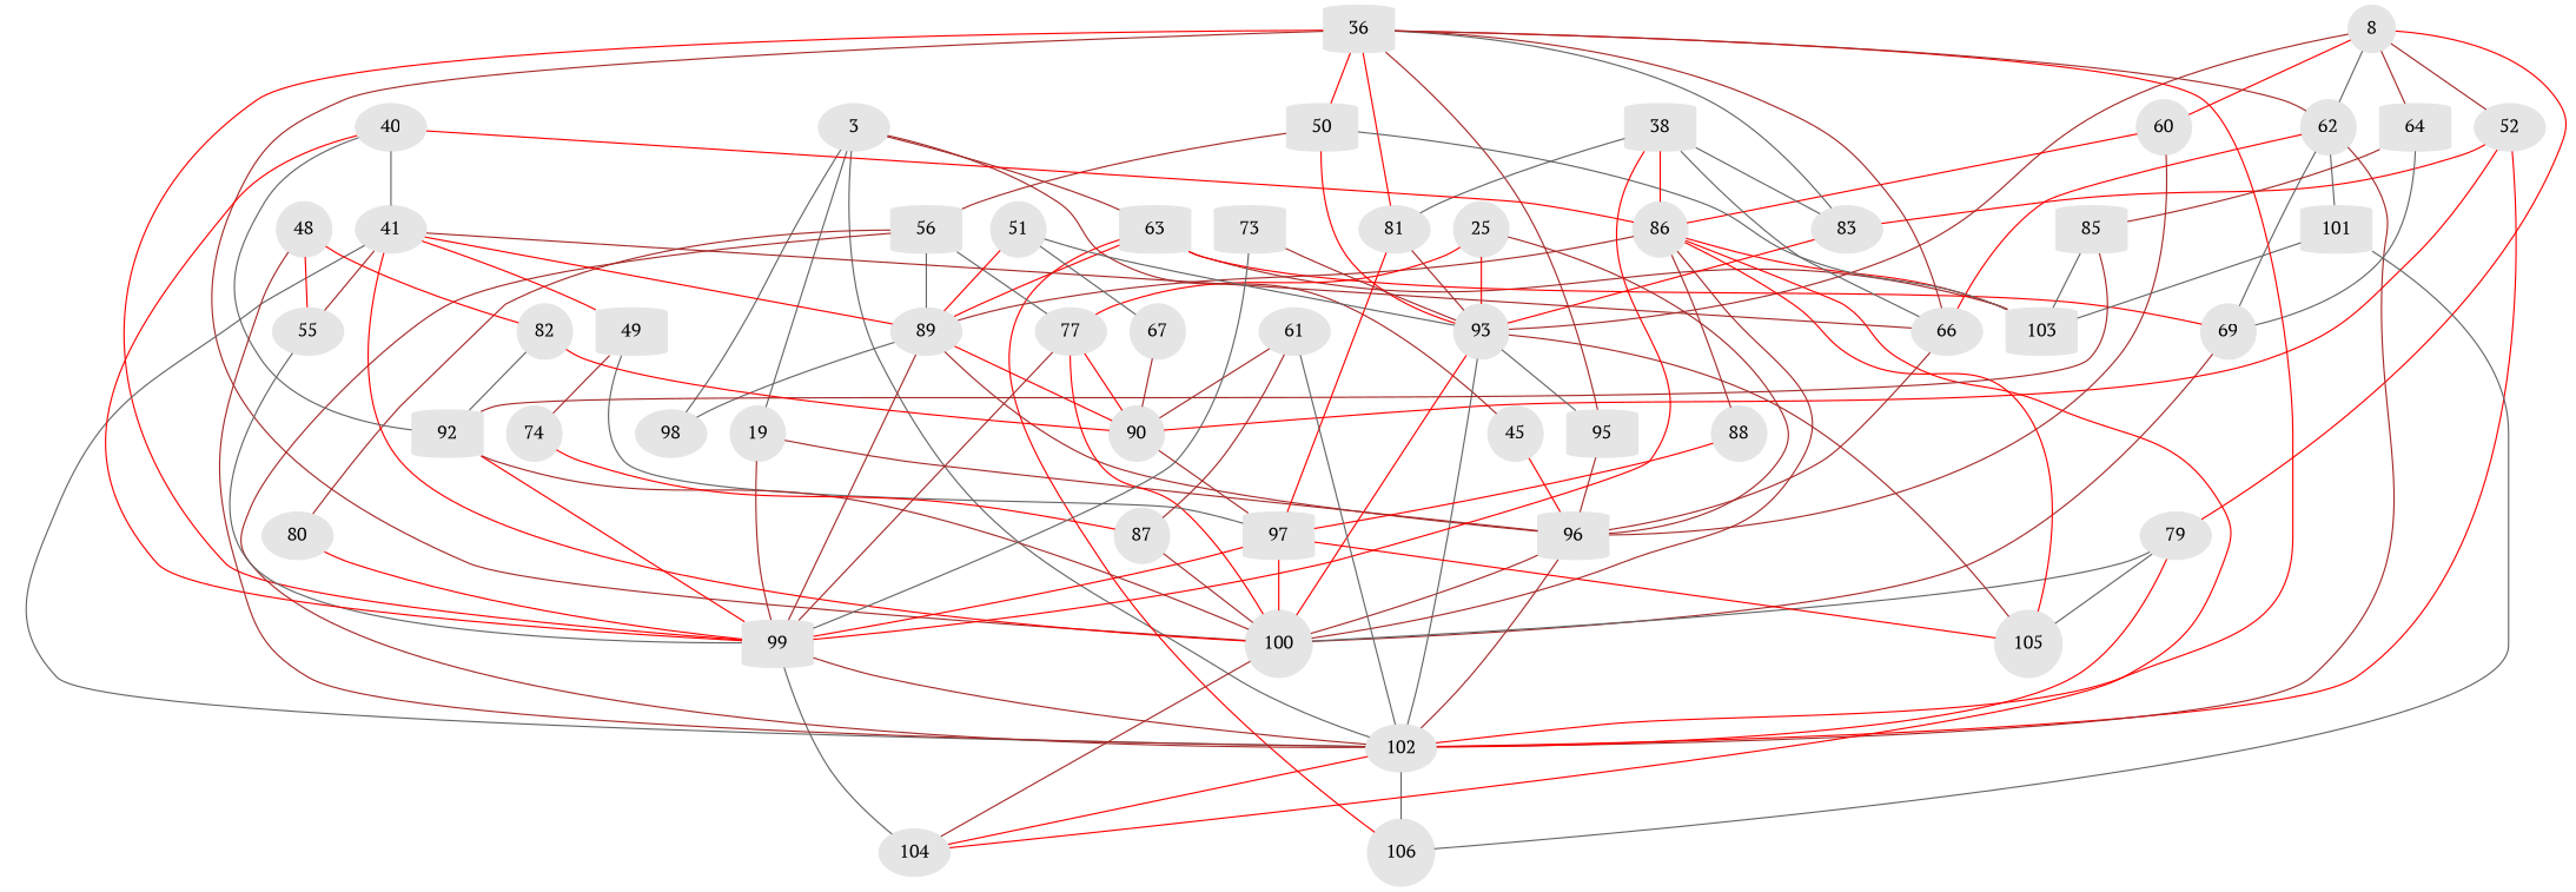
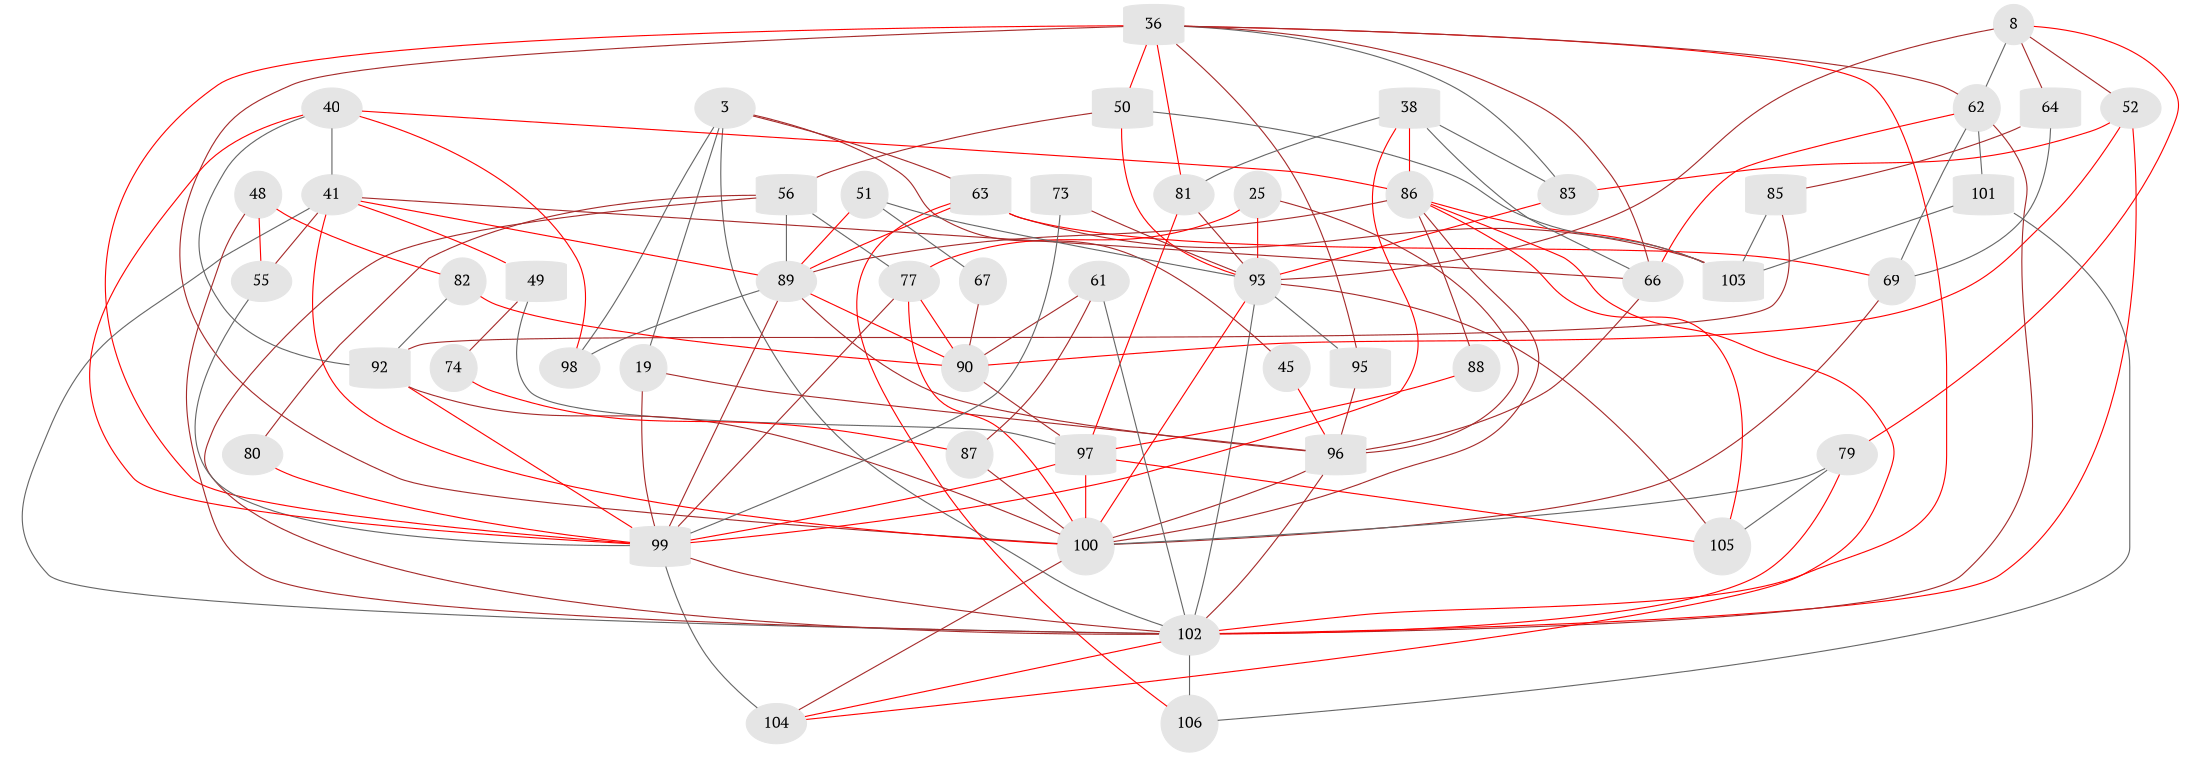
  graph {
    fontname="PT Serif"
    node [color=gray90 fontname="PT Serif" shape=circle style=filled]
    edge [color=red fontname="PT Serif"]
    3 [shape=ellipse]
    19
    45 [super="+11"]
    63 [shape=cylinder]
    98 [shape=ellipse super="+84"]
    102 [shape=ellipse super="+5+22"]
    96 [shape=cylinder super="+2+30+23+65"]
    99 [shape=cylinder super="+57+59"]
    89 [shape=ellipse super="+15+64"]
    103 [shape=cylinder]
    106
    69
    104 [shape=ellipse super="+53"]
    52 [shape=ellipse]
    8
-   60
    62 [super="+43+54"]
    n18 [label=64 shape=cylinder super="+13"]
    79 [shape=ellipse super="+34"]
    93 [super="+10+44+78+91"]
    83 [shape=ellipse]
    90 [super="+71"]
    86 [super="+32+76"]
    66 [shape=ellipse super="+6"]
    101 [shape=cylinder]
    85 [shape=cylinder]
    100 [super="+75+94+70"]
    105
    95 [shape=cylinder]
    77 [shape=ellipse super="+72"]
    25
    36 [shape=cylinder super="+27+21"]
    50 [shape=cylinder super="+47"]
    81 [shape=ellipse]
    56 [shape=cylinder super="+17"]
    97 [shape=cylinder super="+42"]
    38 [shape=cylinder super="+28"]
    88
    41 [shape=ellipse super="+37"]
    49 [shape=cylinder]
    55 [shape=ellipse]
    40 [shape=ellipse]
    92 [shape=cylinder]
    74
    48
    82
    87
    80 [shape=ellipse]
    51
    67
    61 [shape=ellipse]
    73 [shape=cylinder]
    3 -- 19 [color=gray40]
    3 -- 45 [color=brown]
    3 -- 63 [color=brown]
    3 -- 98 [color=gray40 weight=2]
    3 -- 102 [color=gray40 weight=2]
    19 -- 96 [color=brown]
    19 -- 99 [color=brown]
    45 -- 96
    63 -- 89
    63 -- 103 [color=brown]
    63 -- 106
    63 -- 69
    102 -- 106 [color=gray40]
    102 -- 104
    96 -- 102 [color=brown weight=3]
    96 -- 100 [color=brown weight=3]
    99 -- 102 [color=brown]
    99 -- 104 [color=gray40 weight=3]
    89 -- 98 [color=gray40]
    89 -- 96 [color=brown weight=2]
    89 -- 99 [color=brown]
    89 -- 90
    69 -- 100 [color=brown]
    52 -- 102
    52 -- 83
    52 -- 90
    8 -- 52 [color=brown]
-   8 -- 60
    8 -- 62 [color=gray40 weight=2]
    8 -- n18 [color=brown weight=2]
    8 -- 79
    8 -- 93 [color=brown]
-   60 -- 96 [color=brown]
-   60 -- 86
    62 -- 102 [color=brown]
    62 -- 69 [color=gray40]
    62 -- 66
    62 -- 101 [color=gray40 weight=2]
    n18 -- 69 [color=gray40]
    n18 -- 85 [color=brown]
    79 -- 102
    79 -- 100 [color=gray40]
    79 -- 105 [color=gray40]
    93 -- 102 [color=gray40]
    93 -- 100 [weight=3]
    93 -- 105 [color=brown]
    93 -- 95 [color=gray40 weight=2]
    83 -- 93
    90 -- 97 [color=brown]
    86 -- 89 [color=brown]
    86 -- 103
    86 -- 104
    86 -- 100 [color=brown weight=2]
    86 -- 105
    86 -- 88 [color=brown]
    66 -- 96 [color=brown]
    101 -- 103 [color=gray40]
    101 -- 106 [color=gray40]
    85 -- 103 [color=gray40]
    85 -- 92 [color=brown]
    100 -- 104 [color=brown]
    95 -- 96 [color=brown]
    77 -- 99 [color=brown]
    77 -- 90
    77 -- 100 [weight=2]
    25 -- 96 [color=brown weight=2]
    25 -- 93 [weight=2]
    25 -- 77 [weight=2]
    36 -- 102
    36 -- 99 [weight=2]
    36 -- 62 [color=brown]
    36 -- 83 [color=gray40]
    36 -- 66 [color=brown]
    36 -- 100 [color=brown weight=3]
    36 -- 95 [color=brown]
    36 -- 50
    36 -- 81
    50 -- 103 [color=gray40]
    50 -- 93
    50 -- 56 [color=brown]
    81 -- 93 [color=brown]
    81 -- 97
    56 -- 102 [color=brown]
    56 -- 89 [color=gray40]
    56 -- 77 [color=gray40]
    56 -- 80 [color=brown]
    97 -- 99
    97 -- 100 [weight=2]
    97 -- 105
    38 -- 99
    38 -- 83 [color=gray40]
    38 -- 86
    38 -- 66 [color=gray40]
    38 -- 81 [color=gray40]
    88 -- 97
    41 -- 102 [color=gray40 weight=2]
    41 -- 89
    41 -- 66 [color=brown]
    41 -- 100
    41 -- 49
    41 -- 55 [color=brown]
    49 -- 97 [color=gray40]
    49 -- 74 [color=brown]
    55 -- 99 [color=gray40]
+   40 -- 98
    40 -- 99
    40 -- 86
    40 -- 41 [color=gray40]
    40 -- 92 [color=gray40]
    92 -- 99
    92 -- 100 [color=brown]
    74 -- 87
    48 -- 102 [color=brown]
    48 -- 55
    48 -- 82
    82 -- 90
    82 -- 92 [color=gray40]
    87 -- 100 [color=brown]
    80 -- 99
    51 -- 89
    51 -- 93 [color=gray40]
    51 -- 67 [color=gray40]
    67 -- 90 [color=brown]
    61 -- 102 [color=gray40]
    61 -- 90 [color=brown]
    61 -- 87 [color=brown]
    73 -- 99 [color=gray40]
    73 -- 93 [color=brown]
  }
